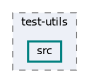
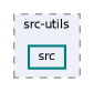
  digraph {
    compound=true
    n1 [color=teal fillcolor="#edf0f7" fontname=Helvetica fontsize=10 height=0.2 label=src shape=box style="filled,bold" width=0.4]
    subgraph cluster_1 {
      bgcolor="#edf0f7"
      fontname=Helvetica
      fontsize=10
-     label="test-utils"
+     label="src-utils"
      pencolor=grey50
      style="filled,dashed"
      n1
    }
  }
